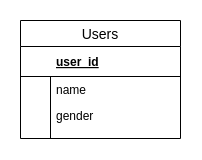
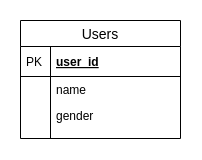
  <mxCell id="0" />
  <mxCell id="1" parent="0" />
  <mxCell id="2" value="Users" style="swimlane;fontStyle=0;childLayout=stackLayout;horizontal=1;startSize=26;horizontalStack=0;resizeParent=1;resizeParentMax=0;resizeLast=0;collapsible=1;marginBottom=0;align=center;fontSize=14;" parent="1" vertex="1"><mxGeometry x="20" y="20" width="160" height="118" as="geometry" /></mxCell>
  <mxCell id="3" value="user_id" style="shape=partialRectangle;top=0;left=0;right=0;bottom=1;align=left;verticalAlign=middle;fillColor=none;spacingLeft=34;spacingRight=4;overflow=hidden;rotatable=0;points=[[0,0.5],[1,0.5]];portConstraint=eastwest;dropTarget=0;fontStyle=5;fontSize=12;" parent="2" vertex="1"><mxGeometry y="26" width="160" height="30" as="geometry" /></mxCell>
+ <mxCell id="4" value="PK" style="shape=partialRectangle;top=0;left=0;bottom=0;fillColor=none;align=left;verticalAlign=middle;spacingLeft=4;spacingRight=4;overflow=hidden;rotatable=0;points=[];portConstraint=eastwest;part=1;fontSize=12;" parent="3" vertex="1" connectable="0"><mxGeometry width="30" height="30" as="geometry" /></mxCell>
  <mxCell id="5" value="name" style="shape=partialRectangle;top=0;left=0;right=0;bottom=0;align=left;verticalAlign=top;fillColor=none;spacingLeft=34;spacingRight=4;overflow=hidden;rotatable=0;points=[[0,0.5],[1,0.5]];portConstraint=eastwest;dropTarget=0;fontSize=12;" parent="2" vertex="1"><mxGeometry y="56" width="160" height="26" as="geometry" /></mxCell>
  <mxCell id="6" value="" style="shape=partialRectangle;top=0;left=0;bottom=0;fillColor=none;align=left;verticalAlign=top;spacingLeft=4;spacingRight=4;overflow=hidden;rotatable=0;points=[];portConstraint=eastwest;part=1;fontSize=12;" parent="5" vertex="1" connectable="0"><mxGeometry width="30" height="26" as="geometry" /></mxCell>
  <mxCell id="7" value="gender" style="shape=partialRectangle;top=0;left=0;right=0;bottom=0;align=left;verticalAlign=top;fillColor=none;spacingLeft=34;spacingRight=4;overflow=hidden;rotatable=0;points=[[0,0.5],[1,0.5]];portConstraint=eastwest;dropTarget=0;fontSize=12;" parent="2" vertex="1"><mxGeometry y="82" width="160" height="26" as="geometry" /></mxCell>
  <mxCell id="8" value="" style="shape=partialRectangle;top=0;left=0;bottom=0;fillColor=none;align=left;verticalAlign=top;spacingLeft=4;spacingRight=4;overflow=hidden;rotatable=0;points=[];portConstraint=eastwest;part=1;fontSize=12;" parent="7" vertex="1" connectable="0"><mxGeometry width="30" height="26" as="geometry" /></mxCell>
  <mxCell id="9" value="" style="shape=partialRectangle;top=0;left=0;right=0;bottom=0;align=left;verticalAlign=top;fillColor=none;spacingLeft=34;spacingRight=4;overflow=hidden;rotatable=0;points=[[0,0.5],[1,0.5]];portConstraint=eastwest;dropTarget=0;fontSize=12;" parent="2" vertex="1"><mxGeometry y="108" width="160" height="10" as="geometry" /></mxCell>
  <mxCell id="10" value="" style="shape=partialRectangle;top=0;left=0;bottom=0;fillColor=none;align=left;verticalAlign=top;spacingLeft=4;spacingRight=4;overflow=hidden;rotatable=0;points=[];portConstraint=eastwest;part=1;fontSize=12;" parent="9" vertex="1" connectable="0"><mxGeometry width="30" height="10" as="geometry" /></mxCell>
